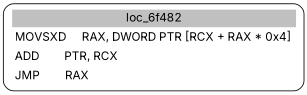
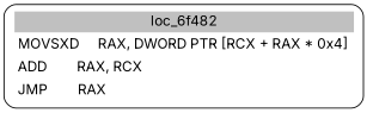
  digraph {
    fontname=Inter
-   n1 [fontname=Inter label=<<table border="0" cellborder="0" cellpadding="3"><tr><td align="center" colspan="2" bgcolor="grey">loc_6f482</td></tr><tr><td align="left">MOVSXD     RAX, DWORD PTR [RCX + RAX * 0x4]</td></tr><tr><td align="left">ADD        PTR, RCX</td></tr><tr><td align="left">JMP        RAX</td></tr></table>> shape=Mrecord]
+   n1 [fontname=Inter label=<<table border="0" cellborder="0" cellpadding="3"><tr><td align="center" colspan="2" bgcolor="grey">loc_6f482</td></tr><tr><td align="left">MOVSXD     RAX, DWORD PTR [RCX + RAX * 0x4]</td></tr><tr><td align="left">ADD        RAX, RCX</td></tr><tr><td align="left">JMP        RAX</td></tr></table>> shape=Mrecord]
  }
